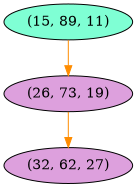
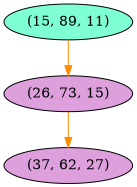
  digraph {
    fontname="DejaVu Serif"
    node [fillcolor=plum fontname="DejaVu Serif" style=filled]
    edge [color=darkorange fontname="DejaVu Serif"]
    n1 [fillcolor=aquamarine label="(15, 89, 11)"]
-   "(26, 73, 19)"
-   "(37, 62, 27)" [label="(32, 62, 27)"]
+   "(26, 73, 19)" [label="(26, 73, 15)"]
+   "(37, 62, 27)"
    n1 -> "(26, 73, 19)"
    "(26, 73, 19)" -> "(37, 62, 27)"
  }
